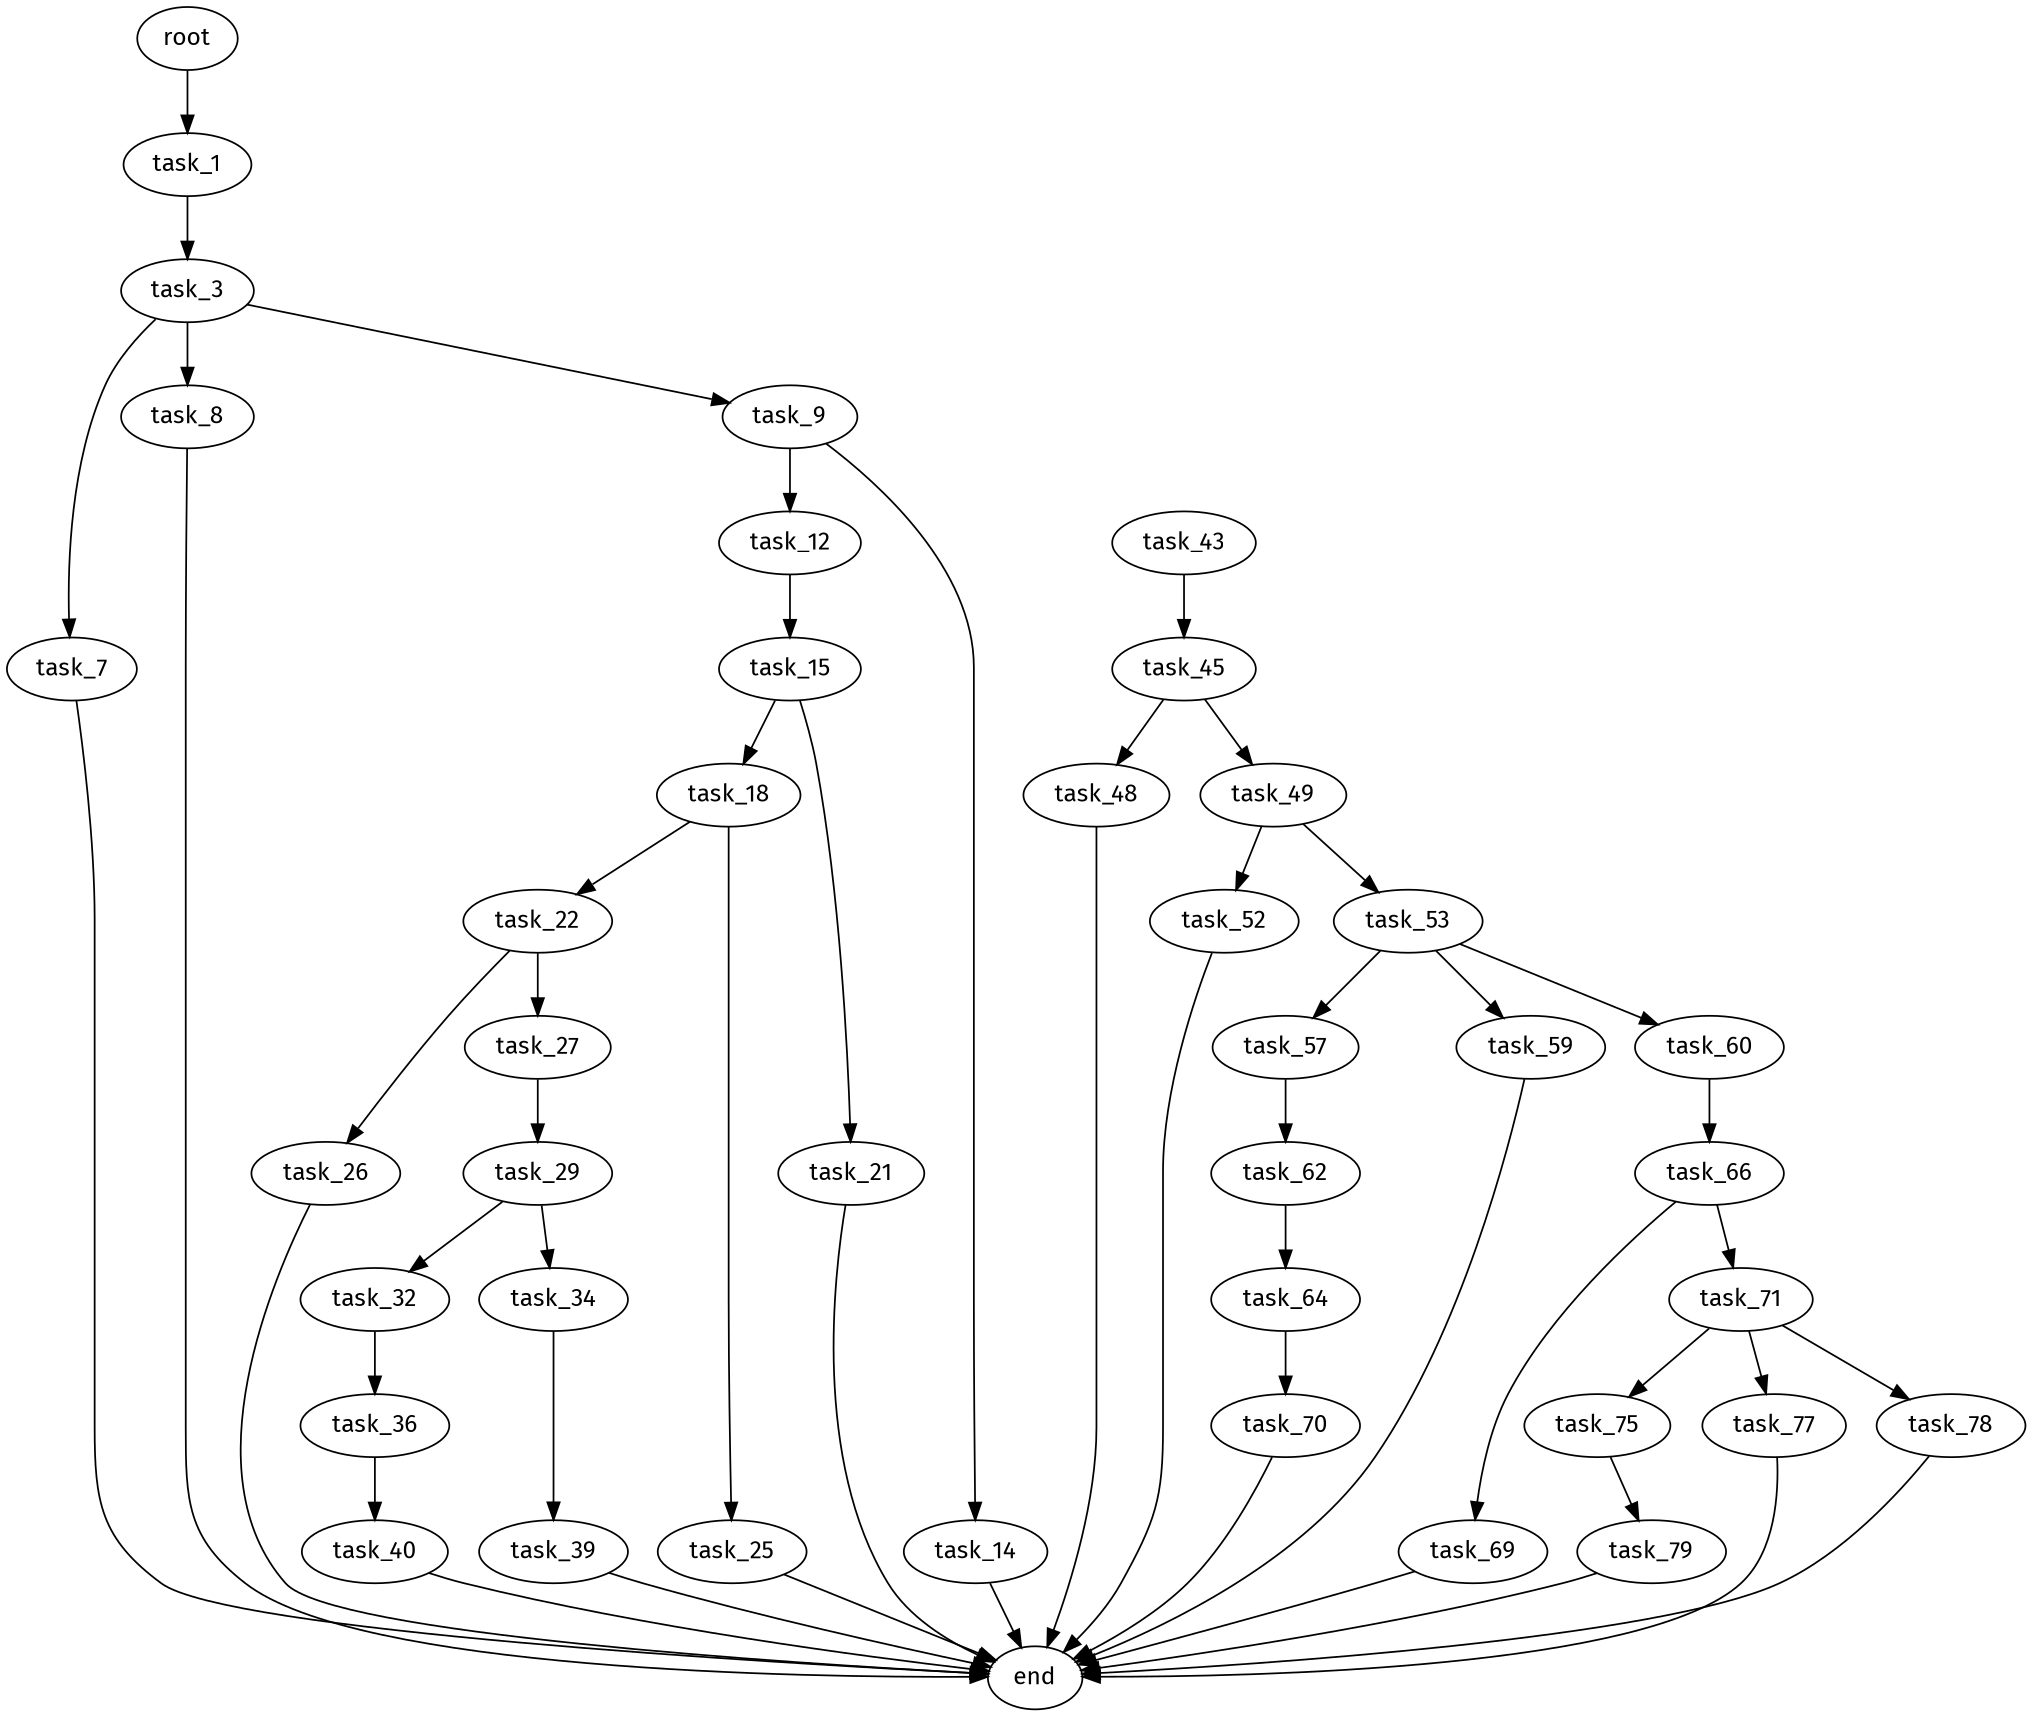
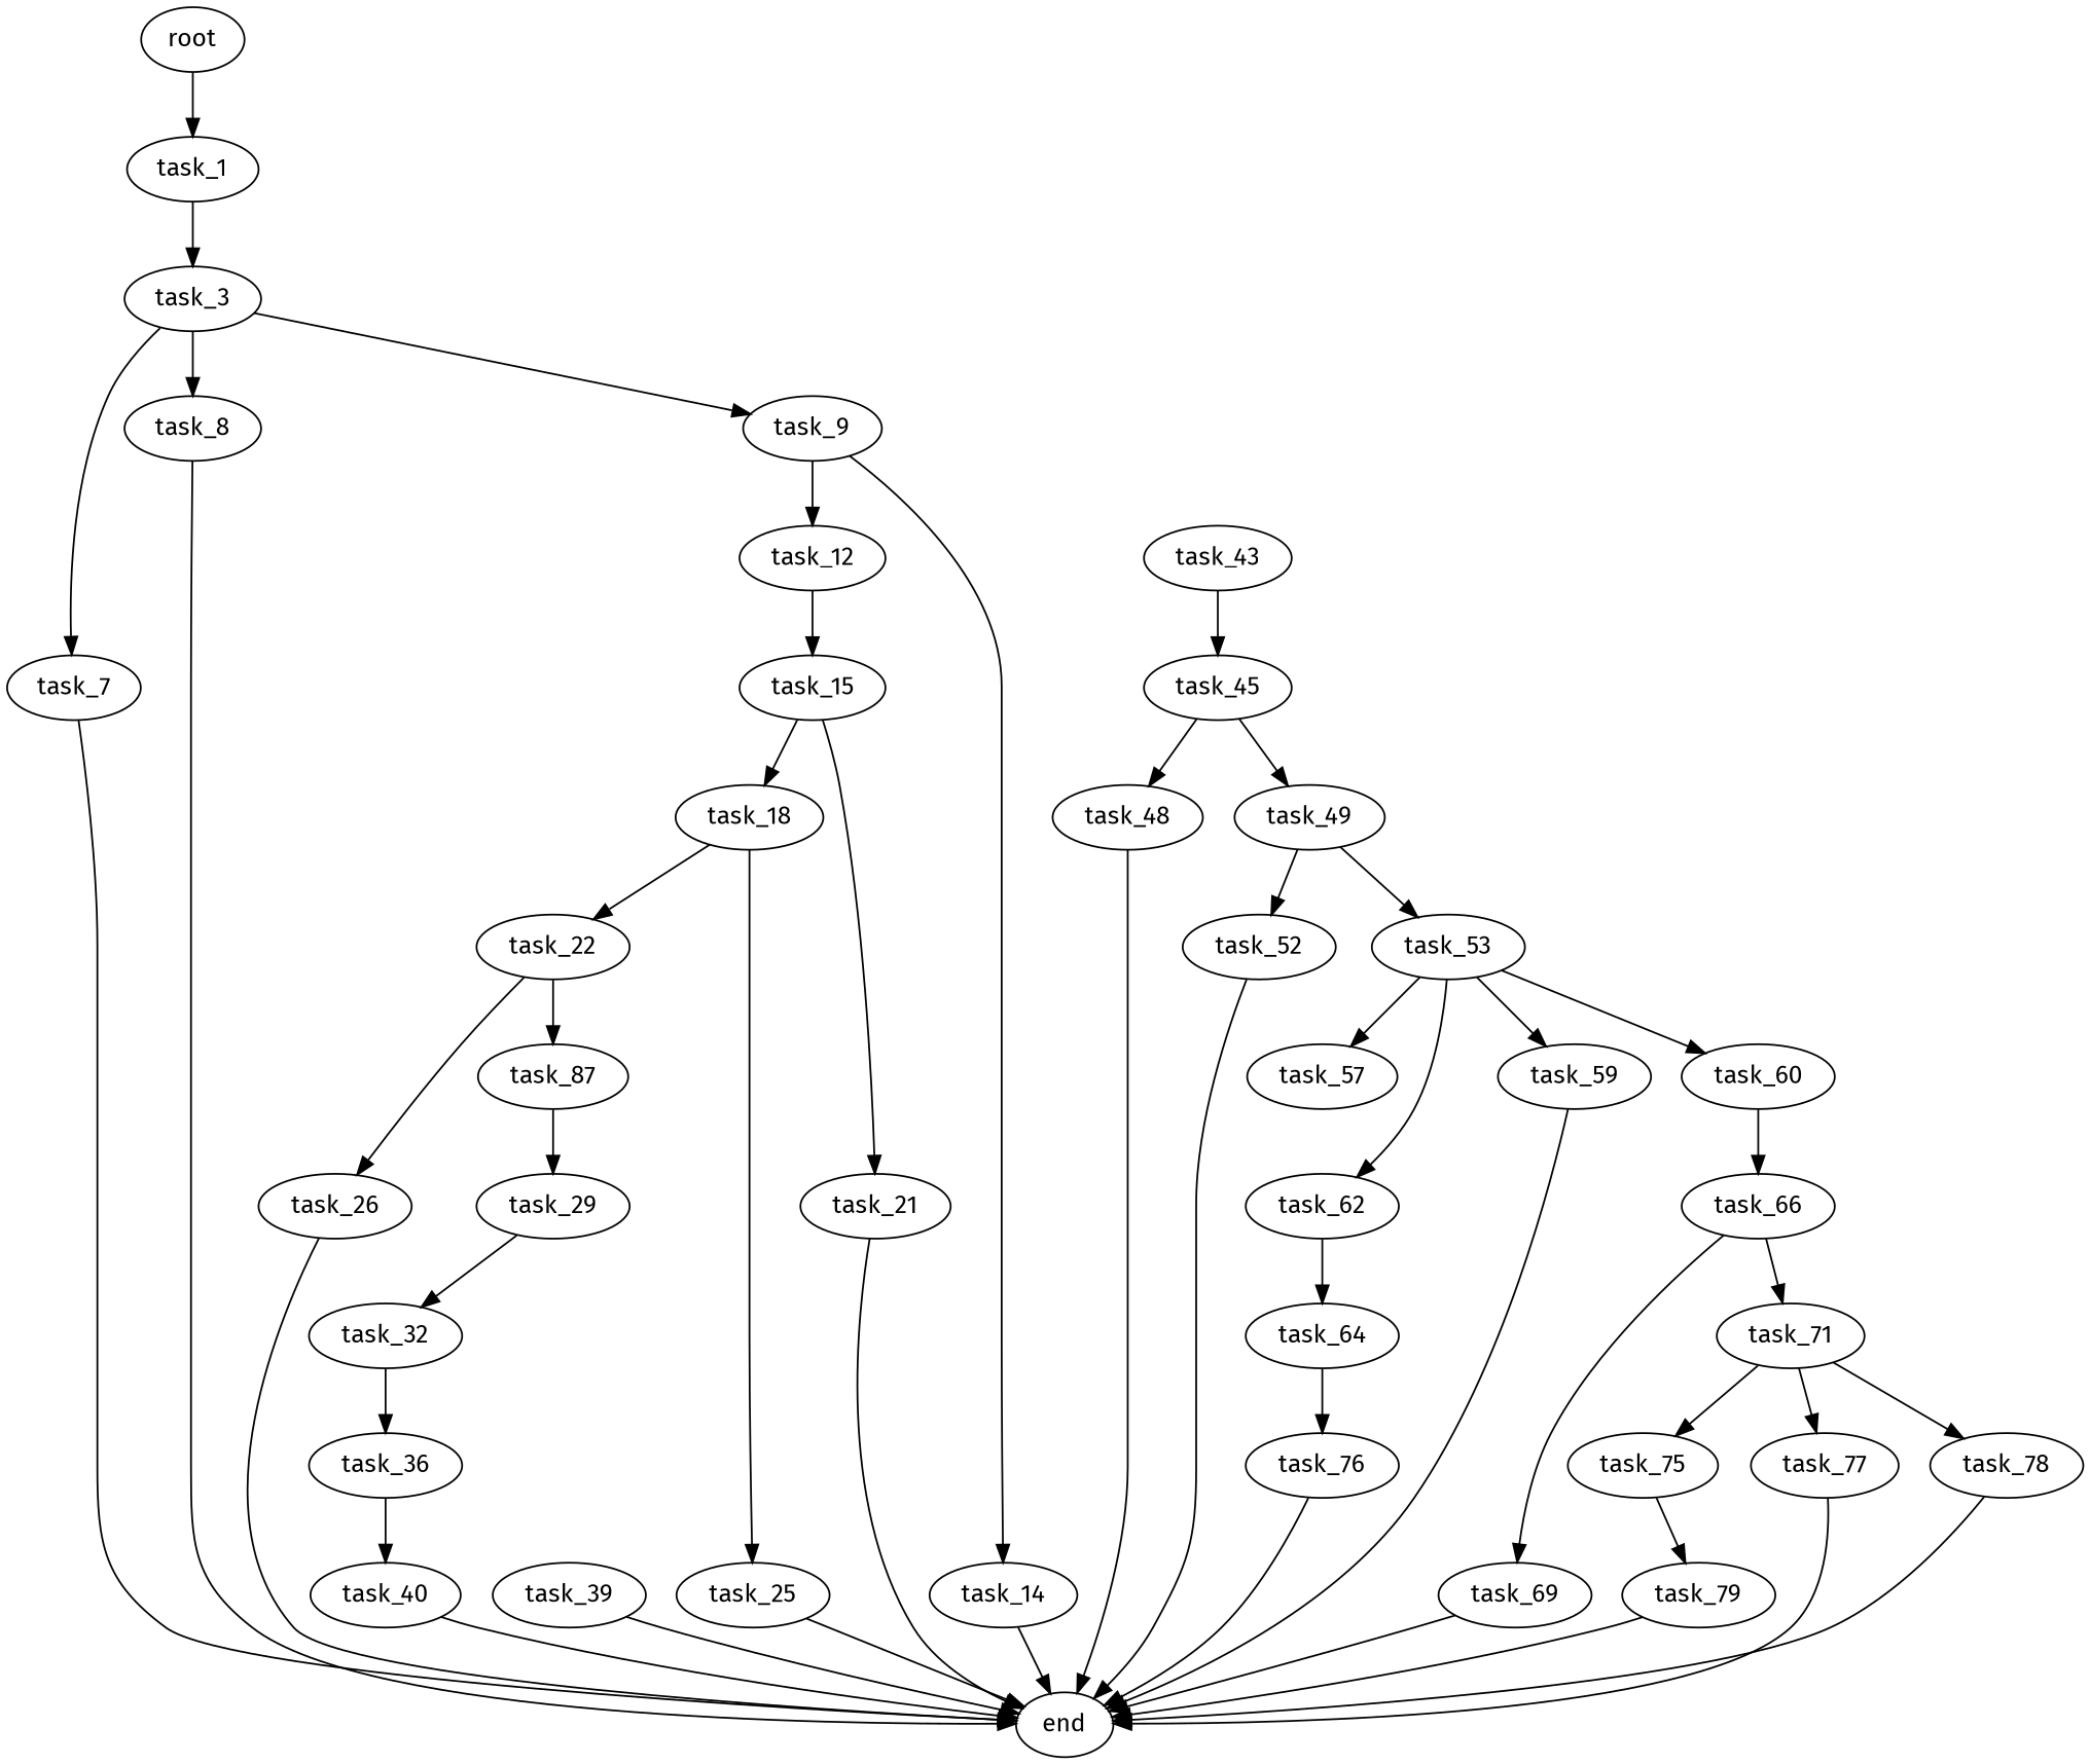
  digraph {
    fontname="Fira Sans"
    node [fontname="Fira Sans"]
    edge [fontname="Fira Sans"]
    root
    task_1
    task_3
    task_7
    task_8
    task_9
    end
    task_12
    task_14
    task_15
    task_18
    task_21
    task_22
    task_25
    task_26
-   task_27
+   task_27 [label=task_87]
    task_29
    task_32
-   task_34
    task_36
    task_39
    task_40
    task_43
    task_45
    task_48
    task_49
    task_52
    task_53
    task_57
    task_59
    task_60
    task_62
    task_66
    task_64
    task_69
    task_71
-   task_70
+   task_70 [label=task_76]
    task_75
    task_77
    task_78
    task_79
    root -> task_1
    task_1 -> task_3
    task_3 -> task_7
    task_3 -> task_8
    task_3 -> task_9
    task_7 -> end
    task_8 -> end
    task_9 -> task_12
    task_9 -> task_14
    task_12 -> task_15
    task_14 -> end
    task_15 -> task_18
    task_15 -> task_21
    task_18 -> task_22
    task_18 -> task_25
    task_21 -> end
    task_22 -> task_26
    task_22 -> task_27
    task_25 -> end
    task_26 -> end
    task_27 -> task_29
    task_29 -> task_32
-   task_29 -> task_34
    task_32 -> task_36
-   task_34 -> task_39
    task_36 -> task_40
    task_39 -> end
    task_40 -> end
    task_43 -> task_45
    task_45 -> task_48
    task_45 -> task_49
    task_48 -> end
    task_49 -> task_52
    task_49 -> task_53
    task_52 -> end
    task_53 -> task_57
    task_53 -> task_59
    task_53 -> task_60
-   task_57 -> task_62
+   task_53 -> task_62
    task_59 -> end
    task_60 -> task_66
    task_62 -> task_64
    task_66 -> task_69
    task_66 -> task_71
    task_64 -> task_70
    task_69 -> end
    task_71 -> task_75
    task_71 -> task_77
    task_71 -> task_78
    task_70 -> end
    task_75 -> task_79
    task_77 -> end
    task_78 -> end
    task_79 -> end
  }
